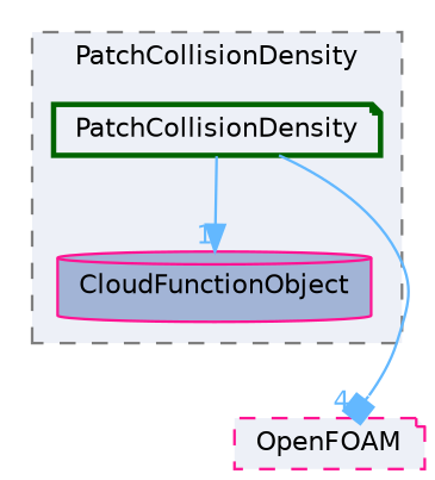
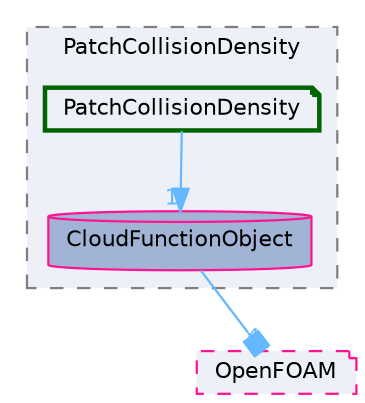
  digraph {
    compound=true
    node [color=deeppink fillcolor="#edf0f7" fontname=Helvetica fontsize=10 shape=note]
    edge [color=steelblue1 fontcolor=steelblue1 fontname=Helvetica fontsize=10 labeldistance=1.5 labelfontname=Helvetica labelfontsize=10 style=solid]
    n1 [fillcolor="#a2b4d6" height=0.2 label=CloudFunctionObject shape=cylinder style=filled width=0.4]
    n2 [color=darkgreen height=0.2 label=PatchCollisionDensity style="filled,bold" width=0.4]
    n3 [height=0.2 label=OpenFOAM style="filled,dashed" width=0.4]
    subgraph cluster_1 {
      bgcolor="#edf0f7"
      fontname=Helvetica
      fontsize=10
      label=PatchCollisionDensity
      pencolor=grey50
      style="filled,dashed"
      n1
      n2
    }
    n2 -> n1 [arrowhead=normal headlabel=1]
-   n2 -> n3 [arrowhead=box headlabel=4]
+   n1 -> n3 [arrowhead=box headlabel=4]
  }
